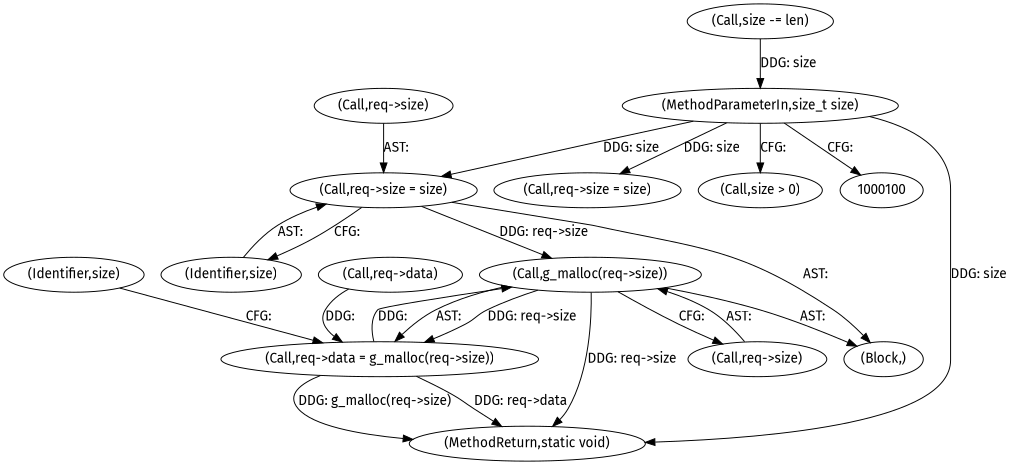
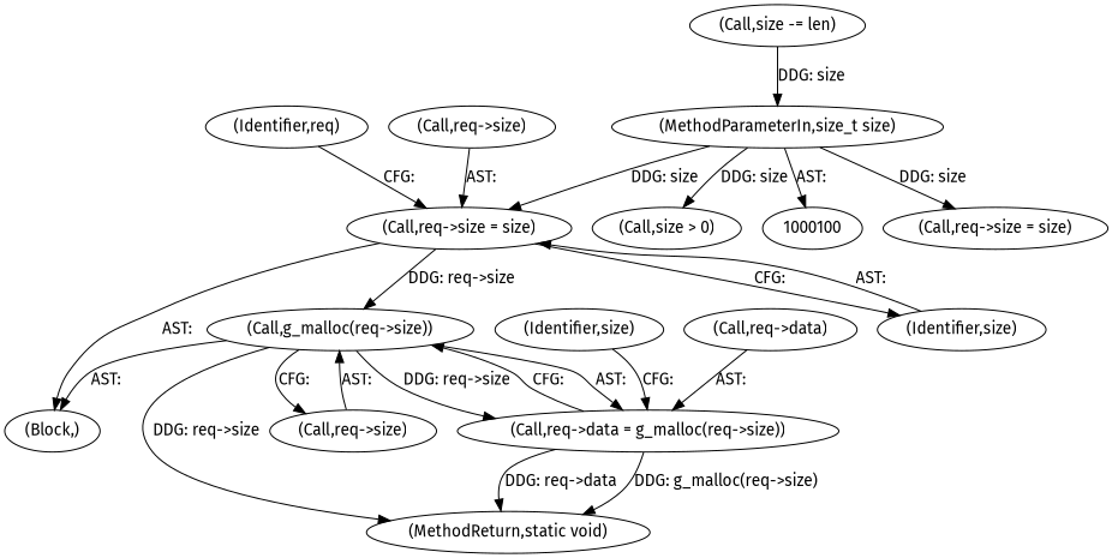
  digraph {
    fontname="Fira Sans"
    node [fontname="Fira Sans"]
    edge [fontname="Fira Sans"]
    n1 [label="(Call,req->size = size)"]
    n2 [label="(Call,g_malloc(req->size))"]
    n3 [label="(Block,)"]
    n4 [label="(Identifier,size)"]
    n5 [label="(MethodReturn,static void)"]
    n6 [label="(Call,req->data = g_malloc(req->size))"]
    n7 [label="(Call,req->size)"]
    n8 [label="(MethodParameterIn,size_t size)"]
    n9 [label="(Call,req->size = size)"]
    n10 [label="(Call,size > 0)"]
    1000100
    n12 [label="(Call,size -= len)"]
+   n13 [label="(Identifier,req)"]
    n14 [label="(Identifier,size)"]
    n15 [label="(Call,req->size)"]
    n16 [label="(Call,req->data)"]
    n1 -> n2 [label="DDG: req->size"]
    n1 -> n3 [label="AST: "]
    n1 -> n4 [label="CFG: "]
    n2 -> n3 [label="AST: "]
    n2 -> n5 [label="DDG: req->size"]
    n2 -> n6 [label="AST: "]
    n2 -> n6 [label="DDG: req->size"]
    n2 -> n7 [label="CFG: "]
    n4 -> n1 [label="AST: "]
-   n6 -> n2 [label="DDG: "]
+   n6 -> n2 [label="CFG: "]
    n6 -> n5 [label="DDG: g_malloc(req->size)"]
    n6 -> n5 [label="DDG: req->data"]
    n7 -> n2 [label="AST: "]
    n8 -> n1 [label="DDG: size"]
-   n8 -> n5 [label="DDG: size"]
    n8 -> n9 [label="DDG: size"]
-   n8 -> n10 [label="CFG: "]
-   n8 -> 1000100 [label="CFG: "]
+   n8 -> n10 [label="DDG: size"]
+   n8 -> 1000100 [label="AST: "]
    n12 -> n8 [label="DDG: size"]
+   n13 -> n1 [label="CFG: "]
    n14 -> n6 [label="CFG: "]
    n15 -> n1 [label="AST: "]
-   n16 -> n6 [label="DDG: "]
+   n16 -> n6 [label="AST: "]
  }
